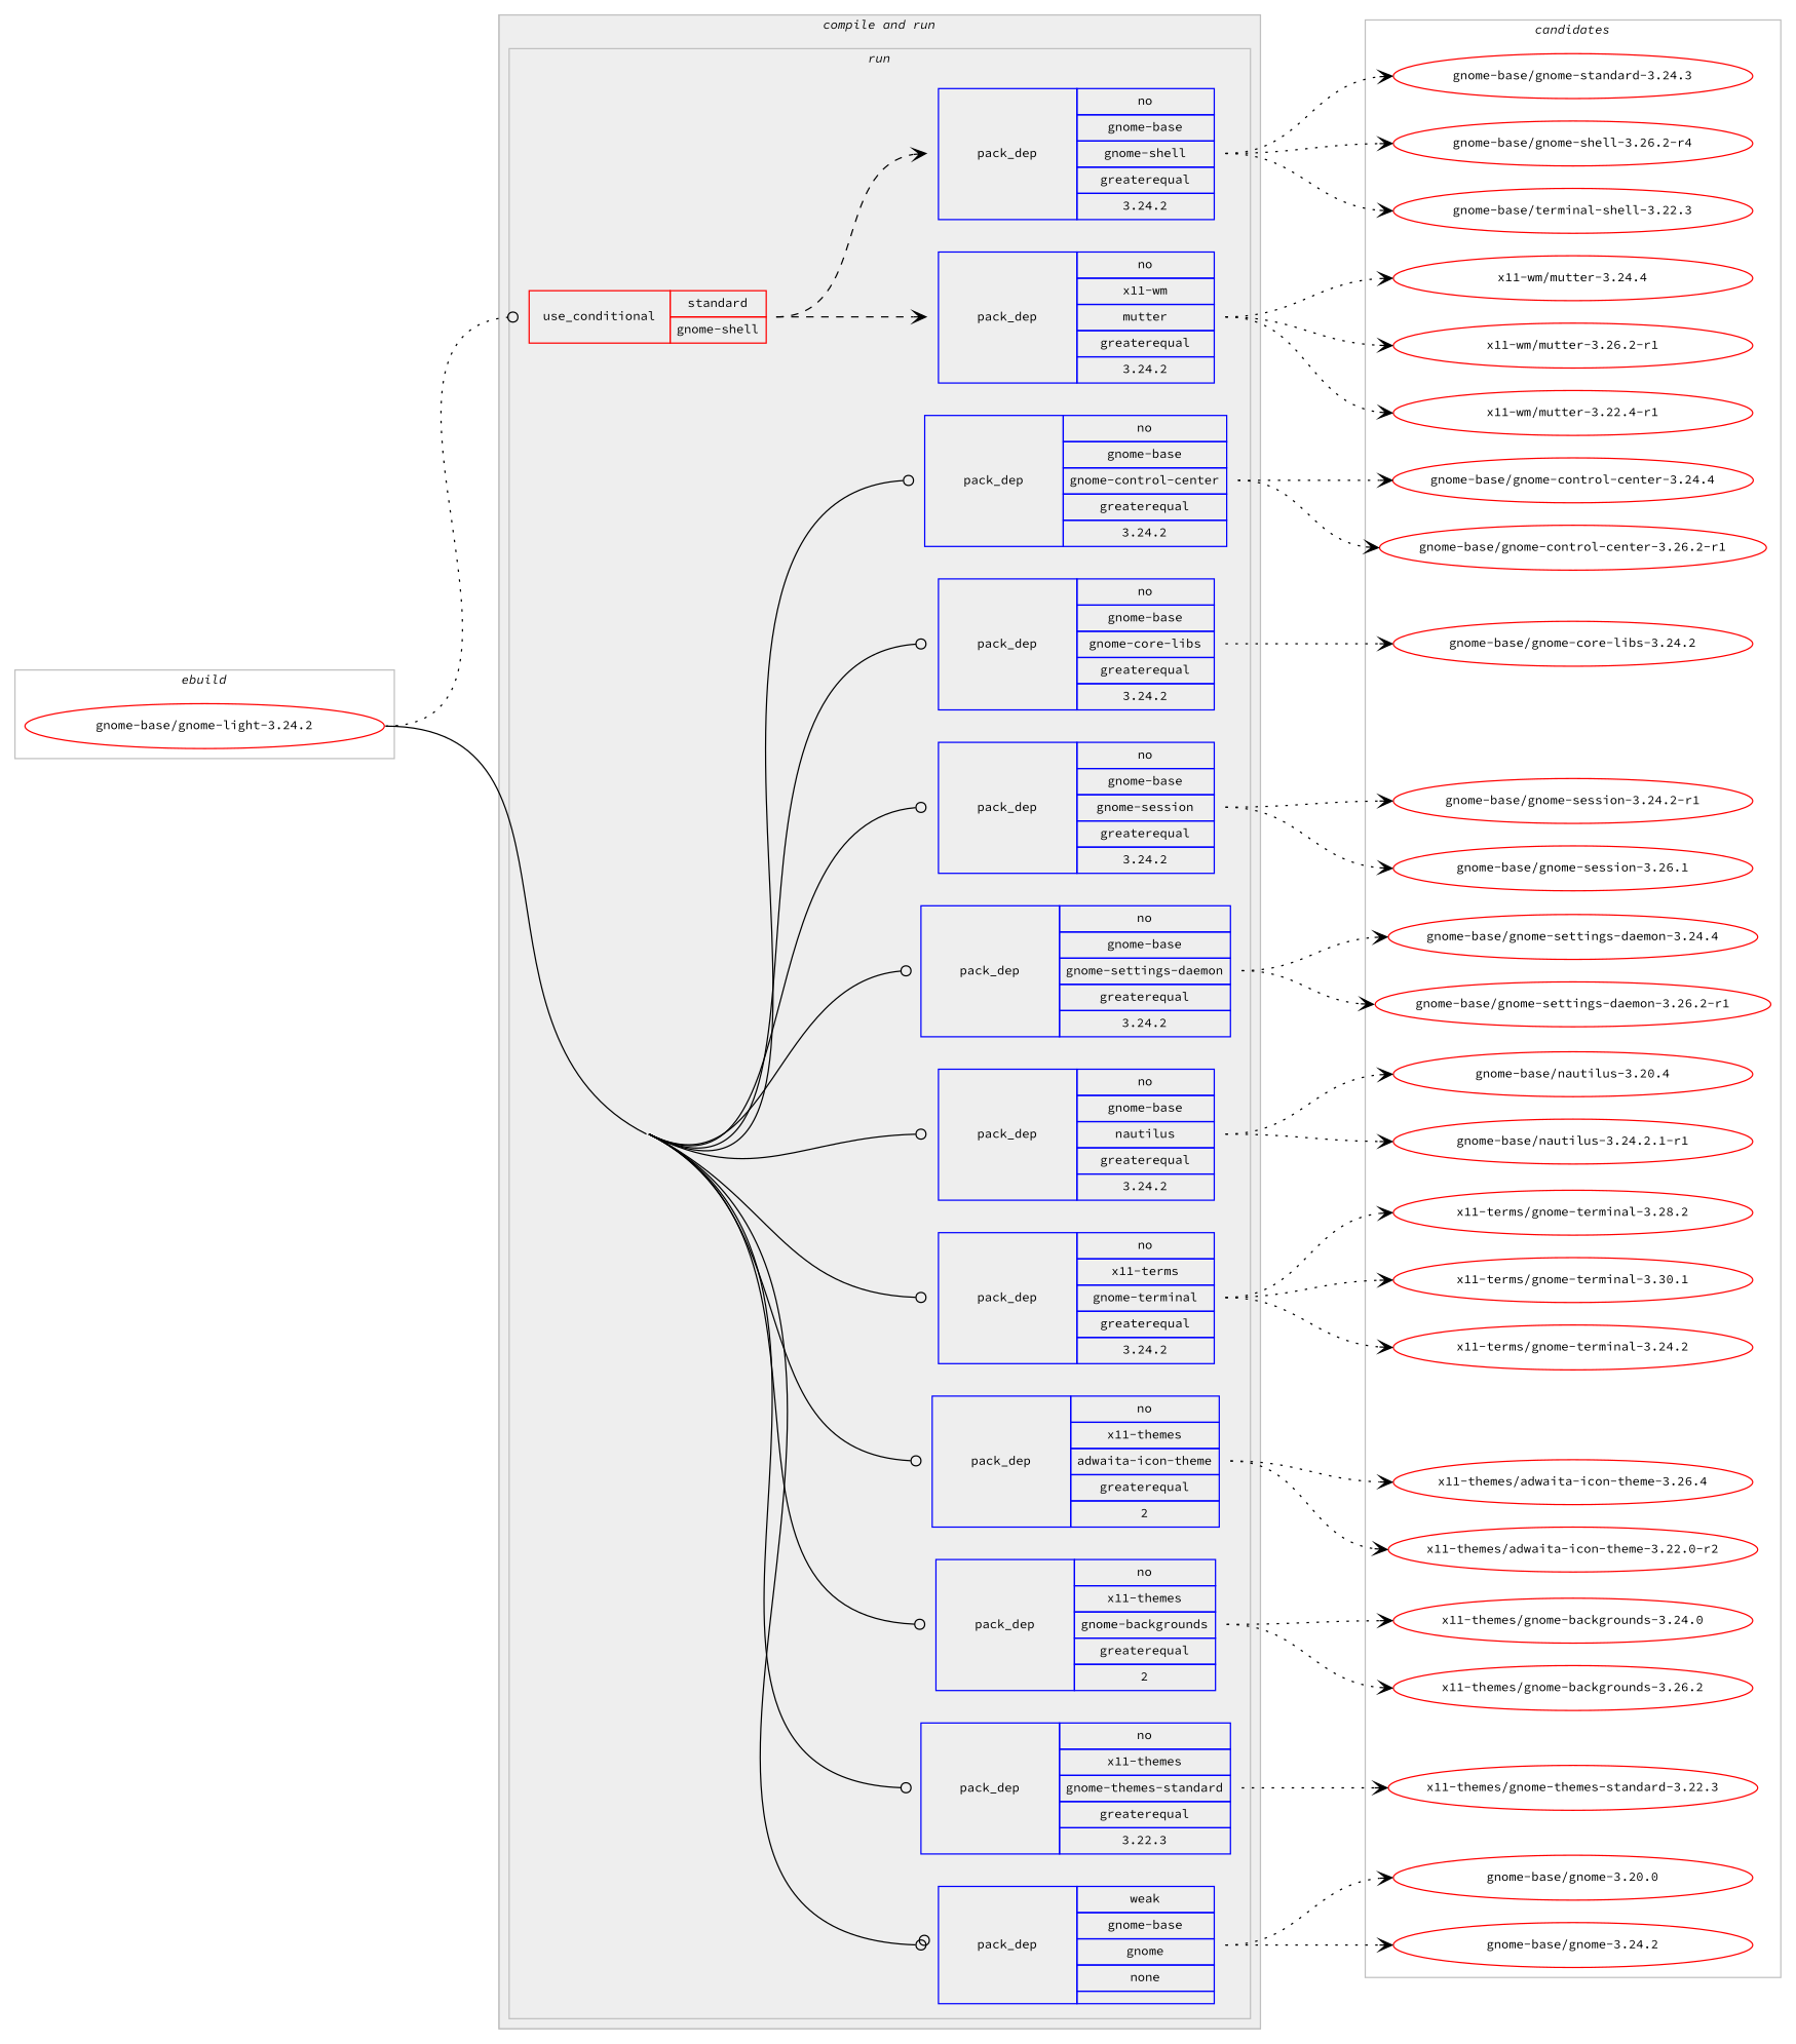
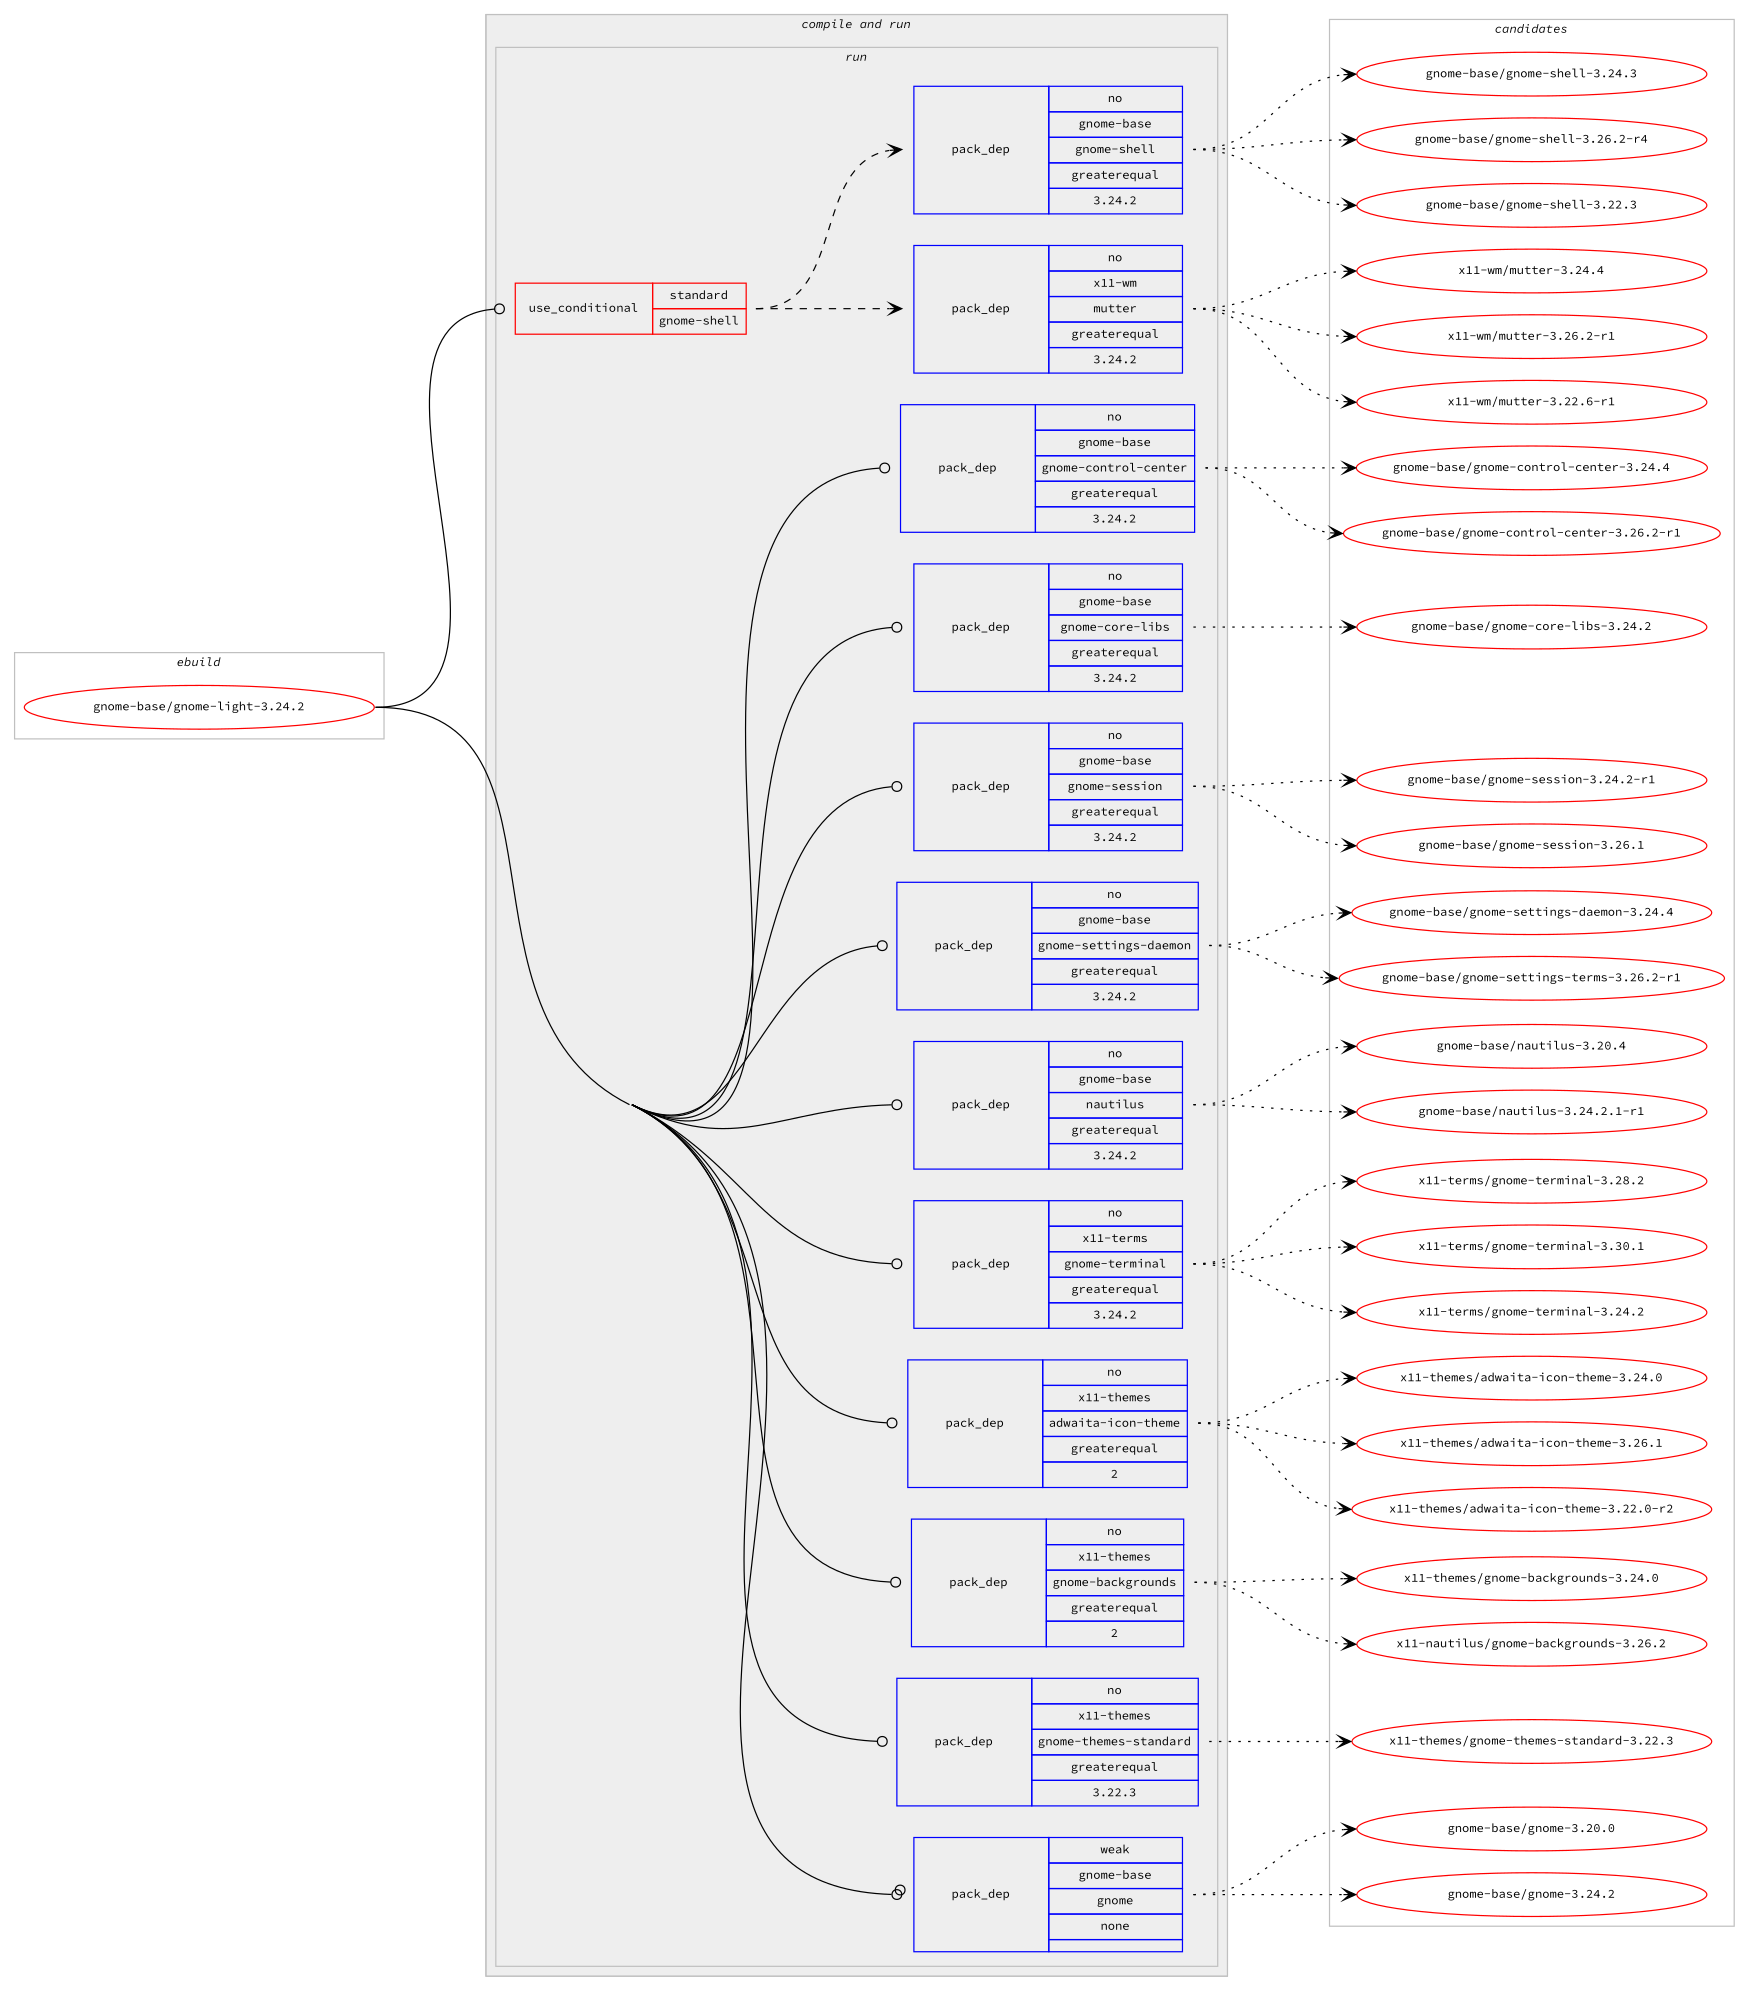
  digraph {
    compound=true
    concentrate=true
    fontname="Source Code Pro"
    fontsize=10
    newrank=true
    rankdir=LR
    ranksep=1.5
    node [color=red fontname="Source Code Pro" fontsize=10]
    edge [arrowhead=vee fontname="Source Code Pro" headport=w style=dotted tailport=e weight=100]
    n1 [label="gnome-base/gnome-light-3.24.2" width=4]
    n2 [color=blue label=<<TABLE BORDER="0" CELLBORDER="1" CELLSPACING="0" CELLPADDING="4" WIDTH="220"><TR><TD ROWSPAN="6" CELLPADDING="30">pack_dep</TD></TR><TR><TD WIDTH="110">no</TD></TR><TR><TD>x11-wm</TD></TR><TR><TD>mutter</TD></TR><TR><TD>greaterequal</TD></TR><TR><TD>3.24.2</TD></TR></TABLE>> shape=none]
    n3 [color=blue label=<<TABLE BORDER="0" CELLBORDER="1" CELLSPACING="0" CELLPADDING="4" WIDTH="220"><TR><TD ROWSPAN="6" CELLPADDING="30">pack_dep</TD></TR><TR><TD WIDTH="110">no</TD></TR><TR><TD>gnome-base</TD></TR><TR><TD>gnome-shell</TD></TR><TR><TD>greaterequal</TD></TR><TR><TD>3.24.2</TD></TR></TABLE>> shape=none]
    n4 [label=<<TABLE BORDER="0" CELLBORDER="1" CELLSPACING="0" CELLPADDING="4"><TR><TD ROWSPAN="3" CELLPADDING="10">use_conditional</TD></TR><TR><TD>standard</TD></TR><TR><TD>gnome-shell</TD></TR></TABLE>> shape=none]
    n5 [color=blue label=<<TABLE BORDER="0" CELLBORDER="1" CELLSPACING="0" CELLPADDING="4" WIDTH="220"><TR><TD ROWSPAN="6" CELLPADDING="30">pack_dep</TD></TR><TR><TD WIDTH="110">no</TD></TR><TR><TD>gnome-base</TD></TR><TR><TD>gnome-control-center</TD></TR><TR><TD>greaterequal</TD></TR><TR><TD>3.24.2</TD></TR></TABLE>> shape=none]
    n6 [color=blue label=<<TABLE BORDER="0" CELLBORDER="1" CELLSPACING="0" CELLPADDING="4" WIDTH="220"><TR><TD ROWSPAN="6" CELLPADDING="30">pack_dep</TD></TR><TR><TD WIDTH="110">no</TD></TR><TR><TD>gnome-base</TD></TR><TR><TD>gnome-core-libs</TD></TR><TR><TD>greaterequal</TD></TR><TR><TD>3.24.2</TD></TR></TABLE>> shape=none]
    n7 [color=blue label=<<TABLE BORDER="0" CELLBORDER="1" CELLSPACING="0" CELLPADDING="4" WIDTH="220"><TR><TD ROWSPAN="6" CELLPADDING="30">pack_dep</TD></TR><TR><TD WIDTH="110">no</TD></TR><TR><TD>gnome-base</TD></TR><TR><TD>gnome-session</TD></TR><TR><TD>greaterequal</TD></TR><TR><TD>3.24.2</TD></TR></TABLE>> shape=none]
    n8 [color=blue label=<<TABLE BORDER="0" CELLBORDER="1" CELLSPACING="0" CELLPADDING="4" WIDTH="220"><TR><TD ROWSPAN="6" CELLPADDING="30">pack_dep</TD></TR><TR><TD WIDTH="110">no</TD></TR><TR><TD>gnome-base</TD></TR><TR><TD>gnome-settings-daemon</TD></TR><TR><TD>greaterequal</TD></TR><TR><TD>3.24.2</TD></TR></TABLE>> shape=none]
    n9 [color=blue label=<<TABLE BORDER="0" CELLBORDER="1" CELLSPACING="0" CELLPADDING="4" WIDTH="220"><TR><TD ROWSPAN="6" CELLPADDING="30">pack_dep</TD></TR><TR><TD WIDTH="110">no</TD></TR><TR><TD>gnome-base</TD></TR><TR><TD>nautilus</TD></TR><TR><TD>greaterequal</TD></TR><TR><TD>3.24.2</TD></TR></TABLE>> shape=none]
    n10 [color=blue label=<<TABLE BORDER="0" CELLBORDER="1" CELLSPACING="0" CELLPADDING="4" WIDTH="220"><TR><TD ROWSPAN="6" CELLPADDING="30">pack_dep</TD></TR><TR><TD WIDTH="110">no</TD></TR><TR><TD>x11-terms</TD></TR><TR><TD>gnome-terminal</TD></TR><TR><TD>greaterequal</TD></TR><TR><TD>3.24.2</TD></TR></TABLE>> shape=none]
    n11 [color=blue label=<<TABLE BORDER="0" CELLBORDER="1" CELLSPACING="0" CELLPADDING="4" WIDTH="220"><TR><TD ROWSPAN="6" CELLPADDING="30">pack_dep</TD></TR><TR><TD WIDTH="110">no</TD></TR><TR><TD>x11-themes</TD></TR><TR><TD>adwaita-icon-theme</TD></TR><TR><TD>greaterequal</TD></TR><TR><TD>2</TD></TR></TABLE>> shape=none]
    n12 [color=blue label=<<TABLE BORDER="0" CELLBORDER="1" CELLSPACING="0" CELLPADDING="4" WIDTH="220"><TR><TD ROWSPAN="6" CELLPADDING="30">pack_dep</TD></TR><TR><TD WIDTH="110">no</TD></TR><TR><TD>x11-themes</TD></TR><TR><TD>gnome-backgrounds</TD></TR><TR><TD>greaterequal</TD></TR><TR><TD>2</TD></TR></TABLE>> shape=none]
    n13 [color=blue label=<<TABLE BORDER="0" CELLBORDER="1" CELLSPACING="0" CELLPADDING="4" WIDTH="220"><TR><TD ROWSPAN="6" CELLPADDING="30">pack_dep</TD></TR><TR><TD WIDTH="110">no</TD></TR><TR><TD>x11-themes</TD></TR><TR><TD>gnome-themes-standard</TD></TR><TR><TD>greaterequal</TD></TR><TR><TD>3.22.3</TD></TR></TABLE>> shape=none]
    n14 [color=blue label=<<TABLE BORDER="0" CELLBORDER="1" CELLSPACING="0" CELLPADDING="4" WIDTH="220"><TR><TD ROWSPAN="6" CELLPADDING="30">pack_dep</TD></TR><TR><TD WIDTH="110">weak</TD></TR><TR><TD>gnome-base</TD></TR><TR><TD>gnome</TD></TR><TR><TD>none</TD></TR><TR><TD></TD></TR></TABLE>> shape=none]
-   n15 [label="x11-wm/mutter-3.22.4-r1" width=4]
+   n15 [label="x11-wm/mutter-3.22.6-r1" width=4]
    n16 [label="x11-wm/mutter-3.24.4" width=4]
    n17 [label="x11-wm/mutter-3.26.2-r1" width=4]
-   n18 [label="gnome-base/terminal-shell-3.22.3" width=4]
-   n19 [label="gnome-base/gnome-standard-3.24.3" width=4]
+   n18 [label="gnome-base/gnome-shell-3.22.3" width=4]
+   n19 [label="gnome-base/gnome-shell-3.24.3" width=4]
    n20 [label="gnome-base/gnome-shell-3.26.2-r4" width=4]
    n21 [label="gnome-base/gnome-control-center-3.24.4" width=4]
    n22 [label="gnome-base/gnome-control-center-3.26.2-r1" width=4]
    n23 [label="gnome-base/gnome-core-libs-3.24.2" width=4]
    n24 [label="gnome-base/gnome-session-3.24.2-r1" width=4]
    n25 [label="gnome-base/gnome-session-3.26.1" width=4]
    n26 [label="gnome-base/gnome-settings-daemon-3.24.4" width=4]
-   n27 [label="gnome-base/gnome-settings-daemon-3.26.2-r1" width=4]
+   n27 [label="gnome-base/gnome-settings-terms-3.26.2-r1" width=4]
    n28 [label="gnome-base/nautilus-3.20.4" width=4]
    n29 [label="gnome-base/nautilus-3.24.2.1-r1" width=4]
    n30 [label="x11-terms/gnome-terminal-3.24.2" width=4]
    n31 [label="x11-terms/gnome-terminal-3.28.2" width=4]
    n32 [label="x11-terms/gnome-terminal-3.30.1" width=4]
    n33 [label="x11-themes/adwaita-icon-theme-3.22.0-r2" width=4]
-   n35 [label="x11-themes/adwaita-icon-theme-3.26.4" width=4]
+   n34 [label="x11-themes/adwaita-icon-theme-3.24.0" width=4]
+   n35 [label="x11-themes/adwaita-icon-theme-3.26.1" width=4]
    n36 [label="x11-themes/gnome-backgrounds-3.24.0" width=4]
-   n37 [label="x11-themes/gnome-backgrounds-3.26.2" width=4]
+   n37 [label="x11-nautilus/gnome-backgrounds-3.26.2" width=4]
    n38 [label="x11-themes/gnome-themes-standard-3.22.3" width=4]
    n39 [label="gnome-base/gnome-3.20.0" width=4]
    n40 [label="gnome-base/gnome-3.24.2" width=4]
    subgraph cluster_1 {
      color=gray
      label=<<i>ebuild</i>>
      rank=same
      n1
    }
    subgraph cluster_2 {
      color=gray
      label=<<i>dependencies</i>>
      subgraph cluster_3 {
        color=gray
        fillcolor="#eeeeee"
        label=<<i>compile</i>>
        style=filled
      }
      subgraph cluster_4 {
        color=gray
        fillcolor="#eeeeee"
        label=<<i>compile and run</i>>
        style=filled
      }
      subgraph cluster_5 {
        color=gray
        fillcolor="#eeeeee"
        label=<<i>run</i>>
        style=filled
        subgraph sub_6 {
          color=gray
          fillcolor="#eeeeee"
          label=<<i>run</i>>
          style=filled
          n4
          subgraph sub_7 {
            color=gray
            fillcolor="#eeeeee"
            label=<<i>run</i>>
            style=filled
            n2
          }
          subgraph sub_8 {
            color=gray
            fillcolor="#eeeeee"
            label=<<i>run</i>>
            style=filled
            n3
          }
        }
        subgraph sub_9 {
          color=gray
          fillcolor="#eeeeee"
          label=<<i>run</i>>
          style=filled
          n5
        }
        subgraph sub_10 {
          color=gray
          fillcolor="#eeeeee"
          label=<<i>run</i>>
          style=filled
          n6
        }
        subgraph sub_11 {
          color=gray
          fillcolor="#eeeeee"
          label=<<i>run</i>>
          style=filled
          n7
        }
        subgraph sub_12 {
          color=gray
          fillcolor="#eeeeee"
          label=<<i>run</i>>
          style=filled
          n8
        }
        subgraph sub_13 {
          color=gray
          fillcolor="#eeeeee"
          label=<<i>run</i>>
          style=filled
          n9
        }
        subgraph sub_14 {
          color=gray
          fillcolor="#eeeeee"
          label=<<i>run</i>>
          style=filled
          n10
        }
        subgraph sub_15 {
          color=gray
          fillcolor="#eeeeee"
          label=<<i>run</i>>
          style=filled
          n11
        }
        subgraph sub_16 {
          color=gray
          fillcolor="#eeeeee"
          label=<<i>run</i>>
          style=filled
          n12
        }
        subgraph sub_17 {
          color=gray
          fillcolor="#eeeeee"
          label=<<i>run</i>>
          style=filled
          n13
        }
        subgraph sub_18 {
          color=gray
          fillcolor="#eeeeee"
          label=<<i>run</i>>
          style=filled
          n14
        }
      }
    }
    subgraph cluster_19 {
      color=gray
      label=<<i>candidates</i>>
      rank=same
      subgraph sub_20 {
        color=black
        label=<<i>candidates</i>>
        nodesep=1
        rank=same
        n15
        n16
        n17
      }
      subgraph sub_21 {
        color=black
        label=<<i>candidates</i>>
        nodesep=1
        rank=same
        n18
        n19
        n20
      }
      subgraph sub_22 {
        color=black
        label=<<i>candidates</i>>
        nodesep=1
        rank=same
        n21
        n22
      }
      subgraph sub_23 {
        color=black
        label=<<i>candidates</i>>
        nodesep=1
        rank=same
        n23
      }
      subgraph sub_24 {
        color=black
        label=<<i>candidates</i>>
        nodesep=1
        rank=same
        n24
        n25
      }
      subgraph sub_25 {
        color=black
        label=<<i>candidates</i>>
        nodesep=1
        rank=same
        n26
        n27
      }
      subgraph sub_26 {
        color=black
        label=<<i>candidates</i>>
        nodesep=1
        rank=same
        n28
        n29
      }
      subgraph sub_27 {
        color=black
        label=<<i>candidates</i>>
        nodesep=1
        rank=same
        n30
        n31
        n32
      }
      subgraph sub_28 {
        color=black
        label=<<i>candidates</i>>
        nodesep=1
        rank=same
        n33
+       n34
        n35
      }
      subgraph sub_29 {
        color=black
        label=<<i>candidates</i>>
        nodesep=1
        rank=same
        n36
        n37
      }
      subgraph sub_30 {
        color=black
        label=<<i>candidates</i>>
        nodesep=1
        rank=same
        n38
      }
      subgraph sub_31 {
        color=black
        label=<<i>candidates</i>>
        nodesep=1
        rank=same
        n39
        n40
      }
    }
-   n1 -> n4 [arrowhead=odot weight=20]
+   n1 -> n4 [arrowhead=odot style=solid weight=20]
    n1 -> n5 [arrowhead=odot style=solid weight=20]
    n1 -> n6 [arrowhead=odot style=solid weight=20]
    n1 -> n7 [arrowhead=odot style=solid weight=20]
    n1 -> n8 [arrowhead=odot style=solid weight=20]
    n1 -> n9 [arrowhead=odot style=solid weight=20]
    n1 -> n10 [arrowhead=odot style=solid weight=20]
    n1 -> n11 [arrowhead=odot style=solid weight=20]
    n1 -> n12 [arrowhead=odot style=solid weight=20]
    n1 -> n13 [arrowhead=odot style=solid weight=20]
    n1 -> n14 [arrowhead=odot style=solid weight=20]
    n2 -> n15
    n2 -> n16
    n2 -> n17
    n3 -> n18
    n3 -> n19
    n3 -> n20
    n4 -> n2 [style=dashed weight=20]
    n4 -> n3 [style=dashed weight=20]
    n5 -> n21
    n5 -> n22
    n6 -> n23
    n7 -> n24
    n7 -> n25
    n8 -> n26
    n8 -> n27
    n9 -> n28
    n9 -> n29
    n10 -> n30
    n10 -> n31
    n10 -> n32
    n11 -> n33
+   n11 -> n34
    n11 -> n35
    n12 -> n36
    n12 -> n37
    n13 -> n38
    n14 -> n39
    n14 -> n40
  }
